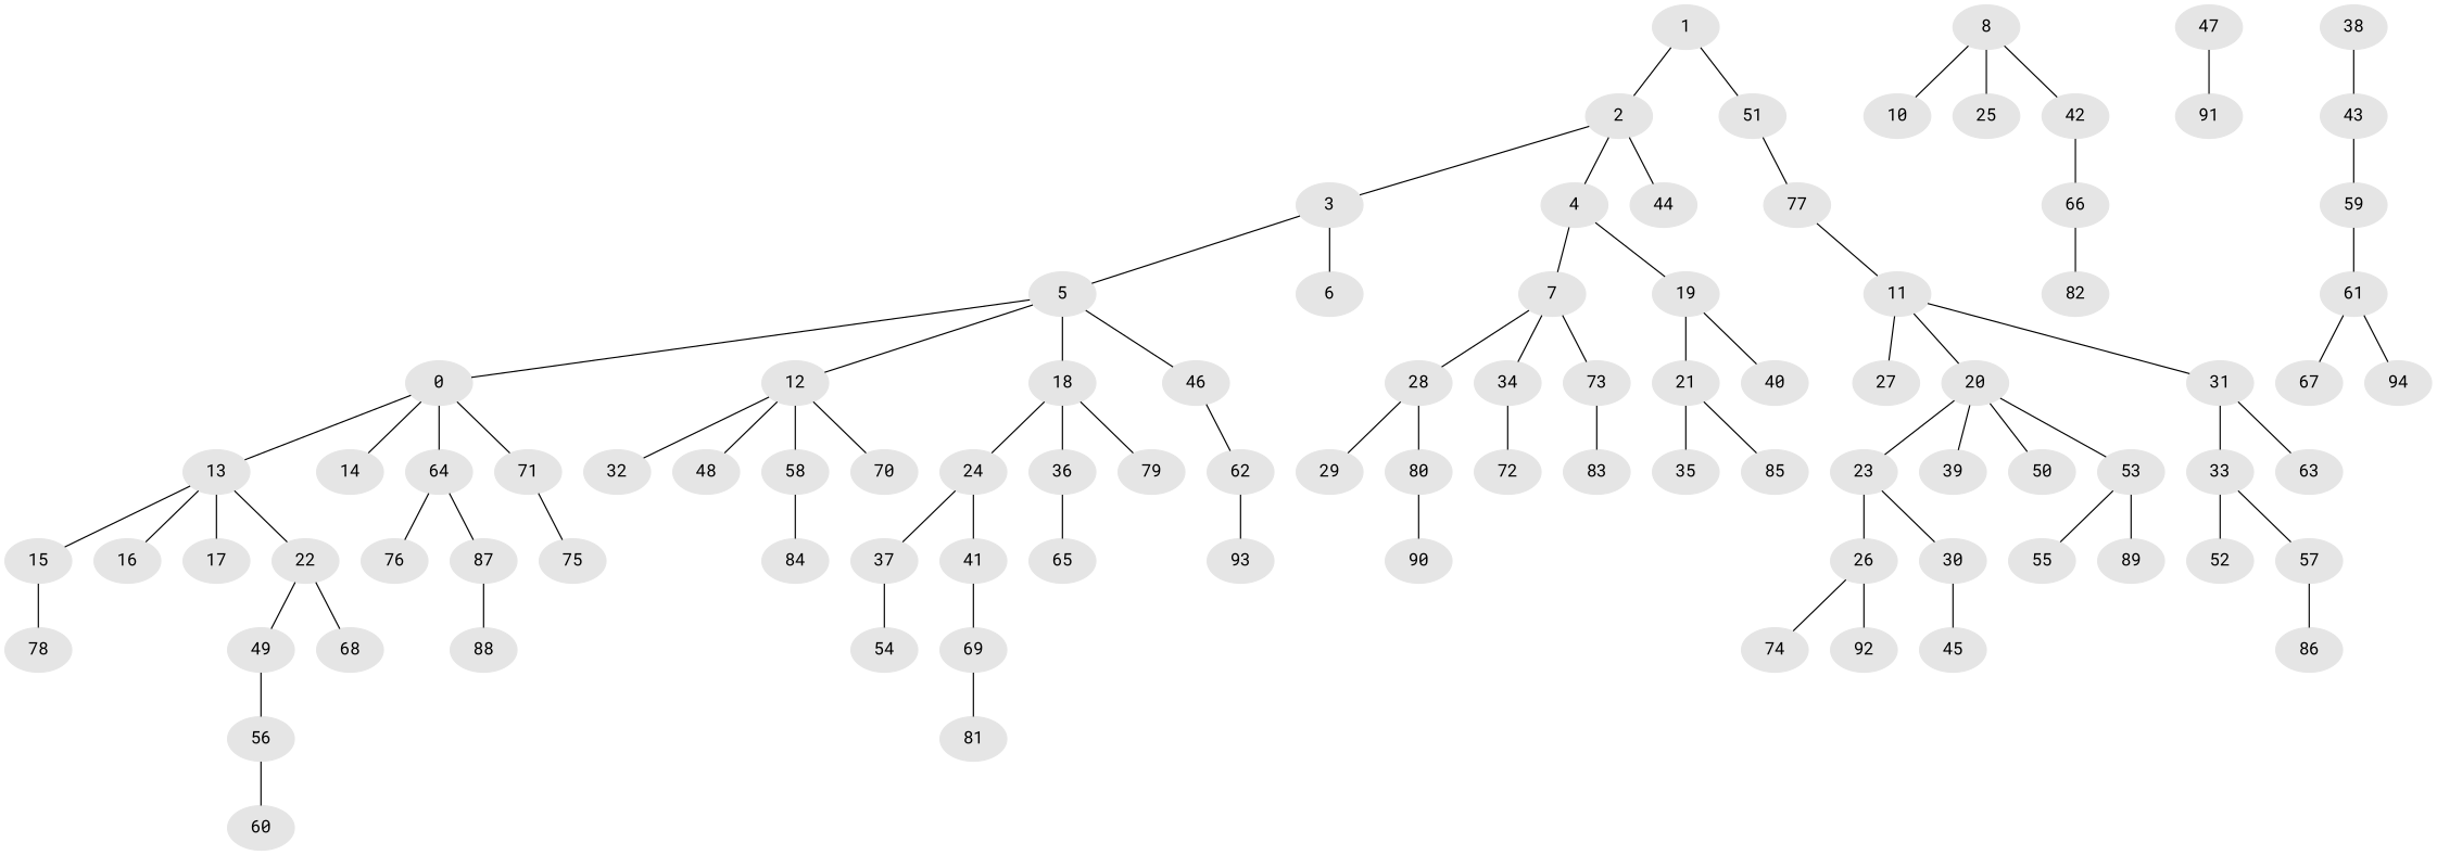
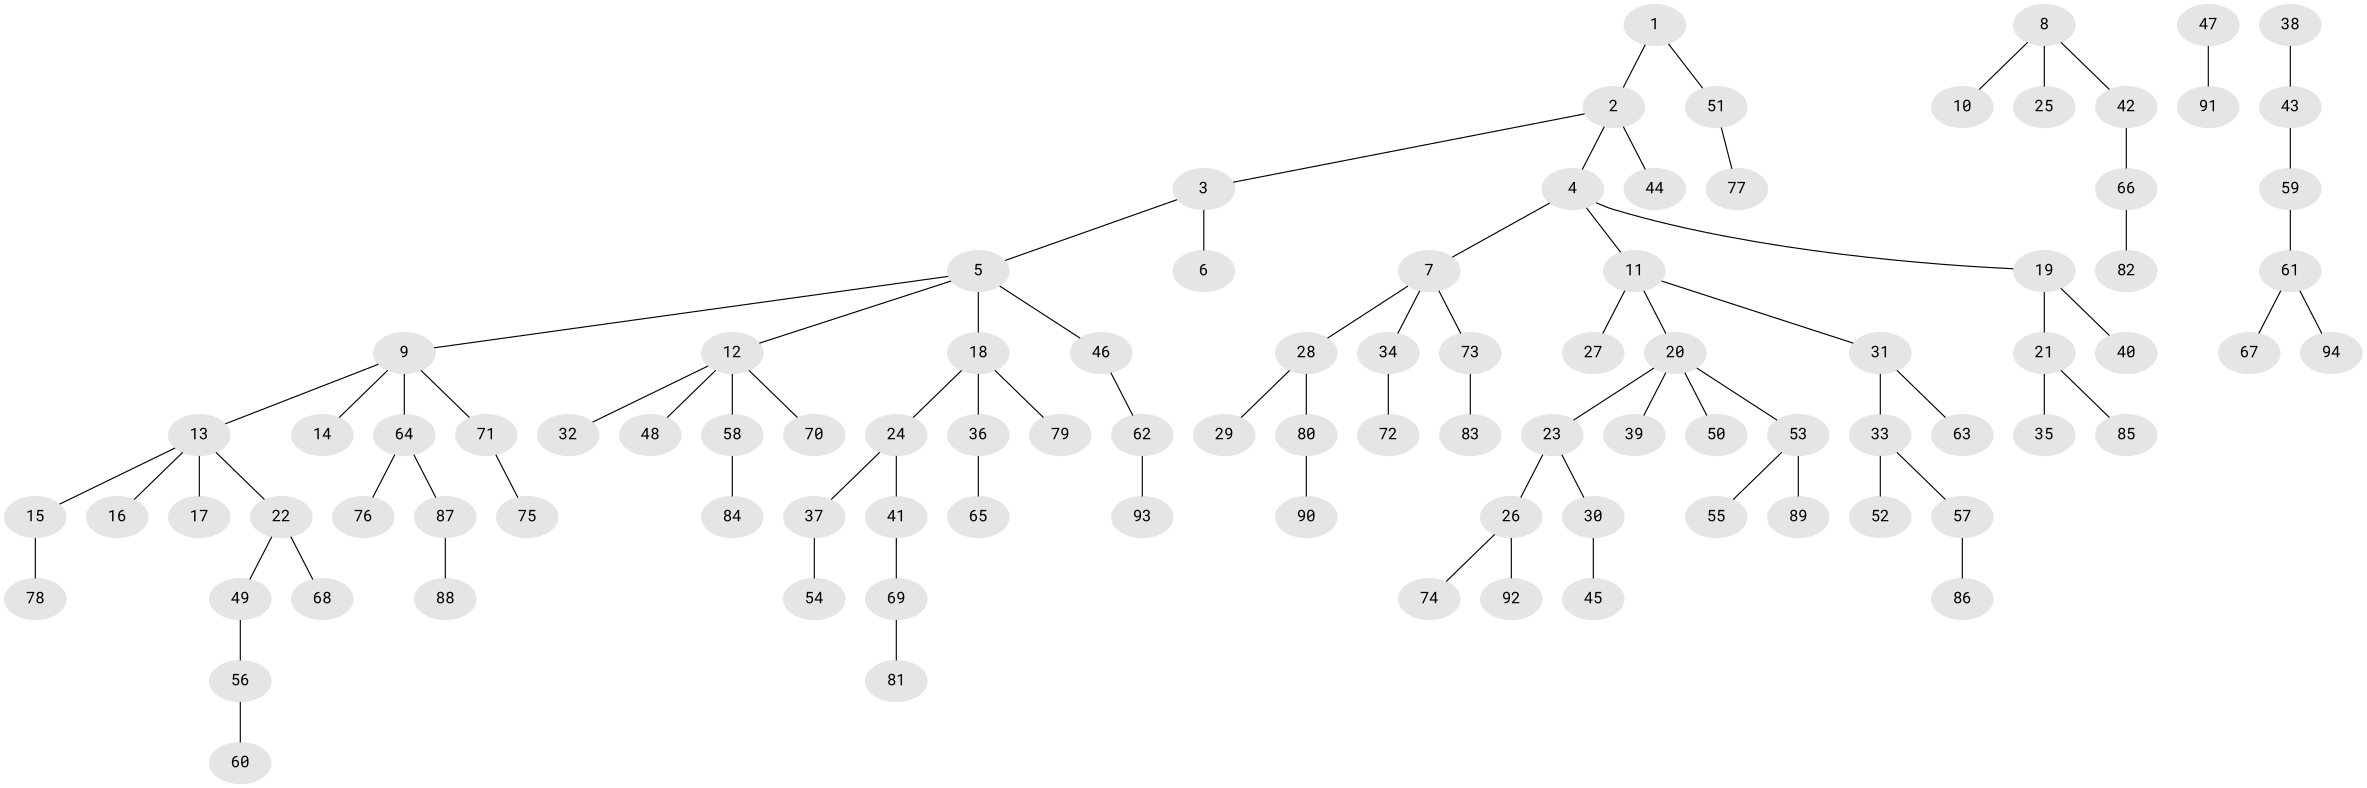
  graph {
    fontname="Roboto Mono"
    node [color=gray90 fontname="Roboto Mono" style=filled]
    edge [fontname="Roboto Mono"]
    1
    2
    51
    3
    4
    44
    77
    5
    6
    7
    11
    19
-   9 [label=0]
+   9
    12
    18
    46
    28
    34
    73
    27
    20
    31
    21
    40
    8
    10
    25
    42
    13
    14
    64
    71
    32
    48
    58
    70
    24
    36
    79
    62
    29
    80
    72
    83
    66
    15
    16
    17
    22
    76
    87
    75
    23
    39
    50
    53
    33
    63
    84
    78
    49
    68
    47
    91
    37
    41
    65
    35
    85
    26
    30
    55
    89
    56
    74
    92
    45
    54
    69
    38
    43
    90
    52
    57
    86
    59
    81
    82
    61
    93
    60
    67
    94
    88
    1 -- 2
    1 -- 51
    2 -- 3
    2 -- 4
    2 -- 44
    51 -- 77
    3 -- 5
    3 -- 6
    4 -- 7
-   77 -- 11
+   4 -- 11
    4 -- 19
    5 -- 9
    5 -- 12
    5 -- 18
    5 -- 46
    7 -- 28
    7 -- 34
    7 -- 73
    11 -- 27
    11 -- 20
    11 -- 31
    19 -- 21
    19 -- 40
    9 -- 13
    9 -- 14
    9 -- 64
    9 -- 71
    12 -- 32
    12 -- 48
    12 -- 58
    12 -- 70
    18 -- 24
    18 -- 36
    18 -- 79
    46 -- 62
    28 -- 29
    28 -- 80
    34 -- 72
    73 -- 83
    20 -- 23
    20 -- 39
    20 -- 50
    20 -- 53
    31 -- 33
    31 -- 63
    21 -- 35
    21 -- 85
    8 -- 10
    8 -- 25
    8 -- 42
    42 -- 66
    13 -- 15
    13 -- 16
    13 -- 17
    13 -- 22
    64 -- 76
    64 -- 87
    71 -- 75
    58 -- 84
    24 -- 37
    24 -- 41
    36 -- 65
    62 -- 93
    80 -- 90
    66 -- 82
    15 -- 78
    22 -- 49
    22 -- 68
    87 -- 88
    23 -- 26
    23 -- 30
    53 -- 55
    53 -- 89
    33 -- 52
    33 -- 57
    49 -- 56
    47 -- 91
    37 -- 54
    41 -- 69
    26 -- 74
    26 -- 92
    30 -- 45
    56 -- 60
    69 -- 81
    38 -- 43
    43 -- 59
    57 -- 86
    59 -- 61
    61 -- 67
    61 -- 94
  }
